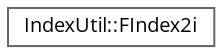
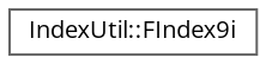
  digraph {
    rankdir=LR
    fontname="Open Sans"
-   n1 [color=grey40 fillcolor=white fontname="Open Sans" fontsize=10 height=0.2 label="IndexUtil::FIndex2i" shape=box style=filled width=0.4]
+   n1 [color=grey40 fillcolor=white fontname="Open Sans" fontsize=10 height=0.2 label="IndexUtil::FIndex9i" shape=box style=filled width=0.4]
  }
